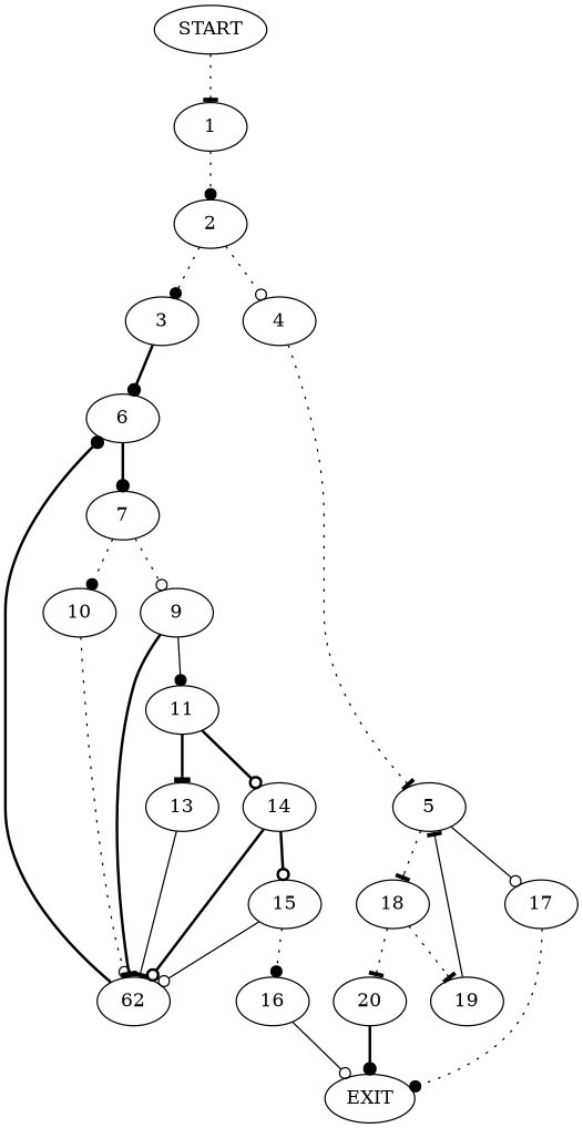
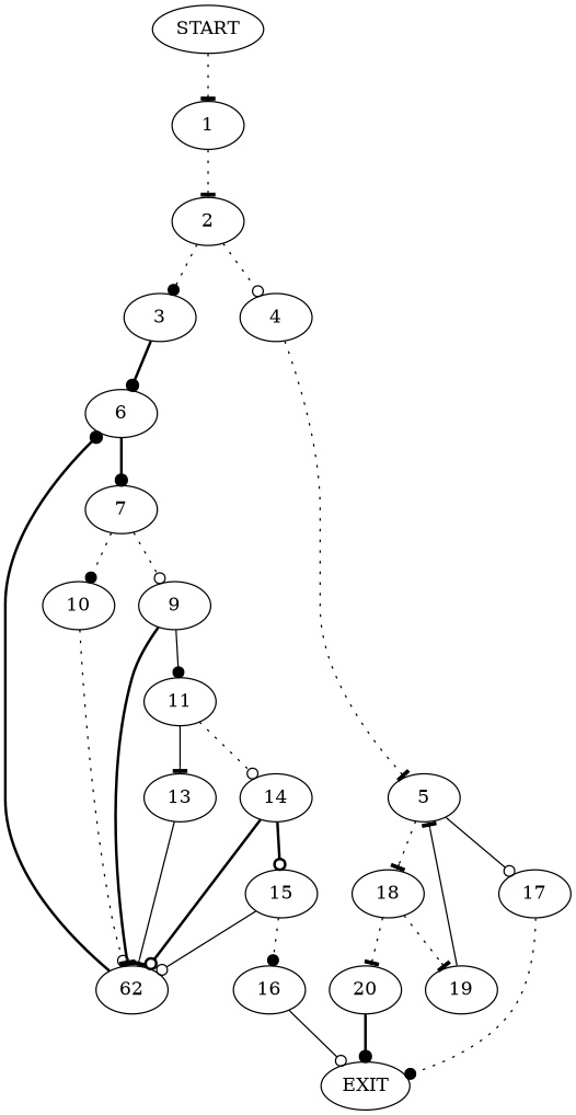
  digraph {
    edge [arrowhead=dot style=dotted]
    n1 [label=START]
    1
    2
    n4 [label=EXIT]
    3
    4
    6
    5
    7
    17
    18
    19
    20
    9
    10
    11
    n17 [label=62]
    13
    14
    15
    16
    n1 -> 1 [arrowhead=tee]
-   1 -> 2
+   1 -> 2 [arrowhead=tee]
    2 -> 3
    2 -> 4 [arrowhead=odot]
    3 -> 6 [style=bold]
    4 -> 5 [arrowhead=tee]
    6 -> 7 [style=bold]
    5 -> 17 [arrowhead=odot style=solid]
    5 -> 18 [arrowhead=tee]
    7 -> 9 [arrowhead=odot]
    7 -> 10
    17 -> n4
    18 -> 19 [arrowhead=tee]
    18 -> 20 [arrowhead=tee]
    19 -> 5 [arrowhead=tee style=solid]
    20 -> n4 [style=bold]
    9 -> 11 [style=solid]
    9 -> n17 [arrowhead=tee style=bold]
    10 -> n17 [arrowhead=odot]
-   11 -> 13 [arrowhead=tee style=bold]
-   11 -> 14 [arrowhead=odot style=bold]
+   11 -> 13 [arrowhead=tee style=solid]
+   11 -> 14 [arrowhead=odot]
    n17 -> 6 [style=bold]
    13 -> n17 [arrowhead=tee style=solid]
    14 -> n17 [arrowhead=odot style=bold]
    14 -> 15 [arrowhead=odot style=bold]
    15 -> n17 [arrowhead=odot style=solid]
    15 -> 16
    16 -> n4 [arrowhead=odot style=solid]
  }
